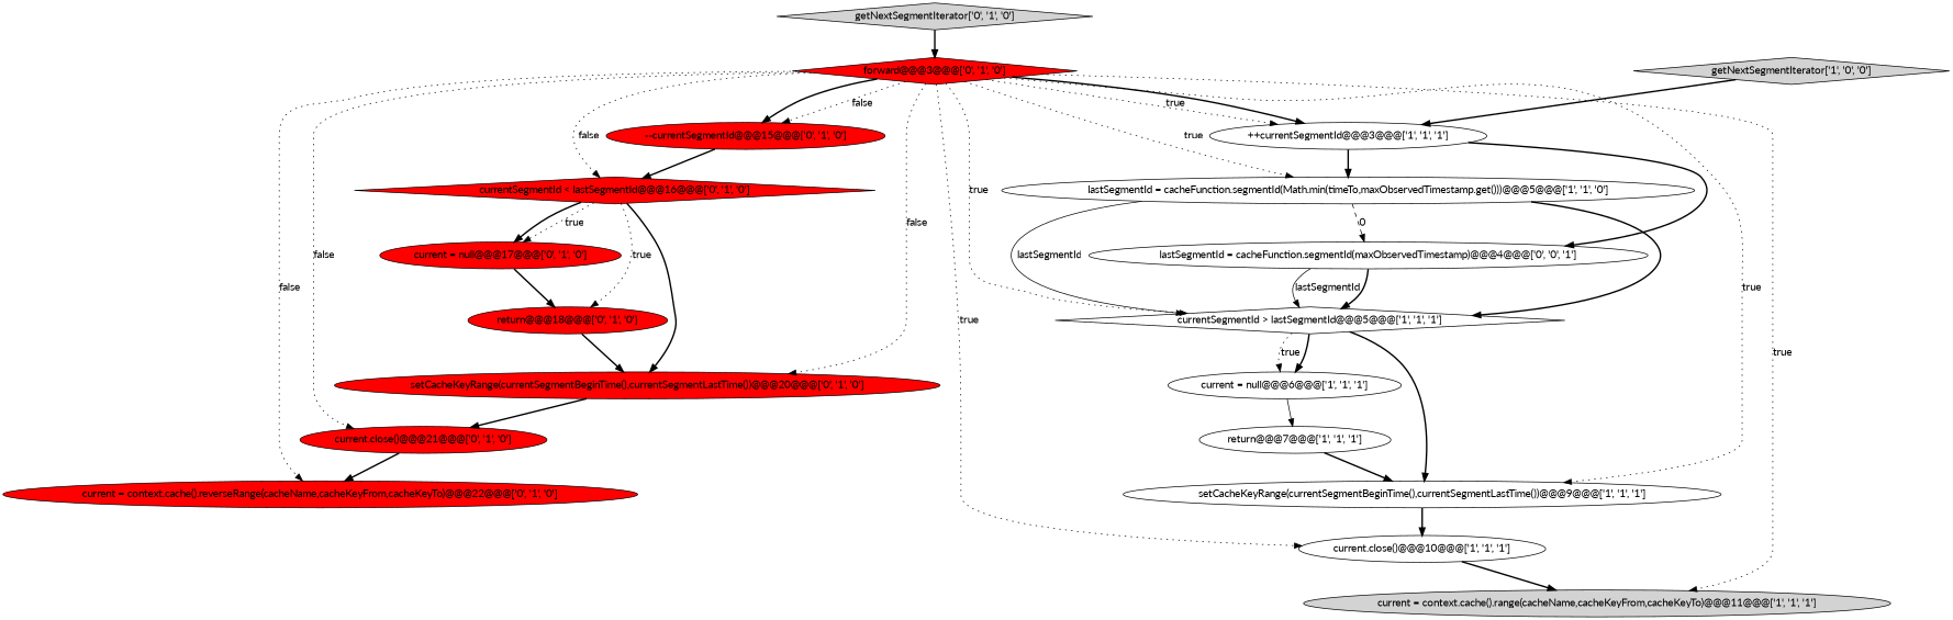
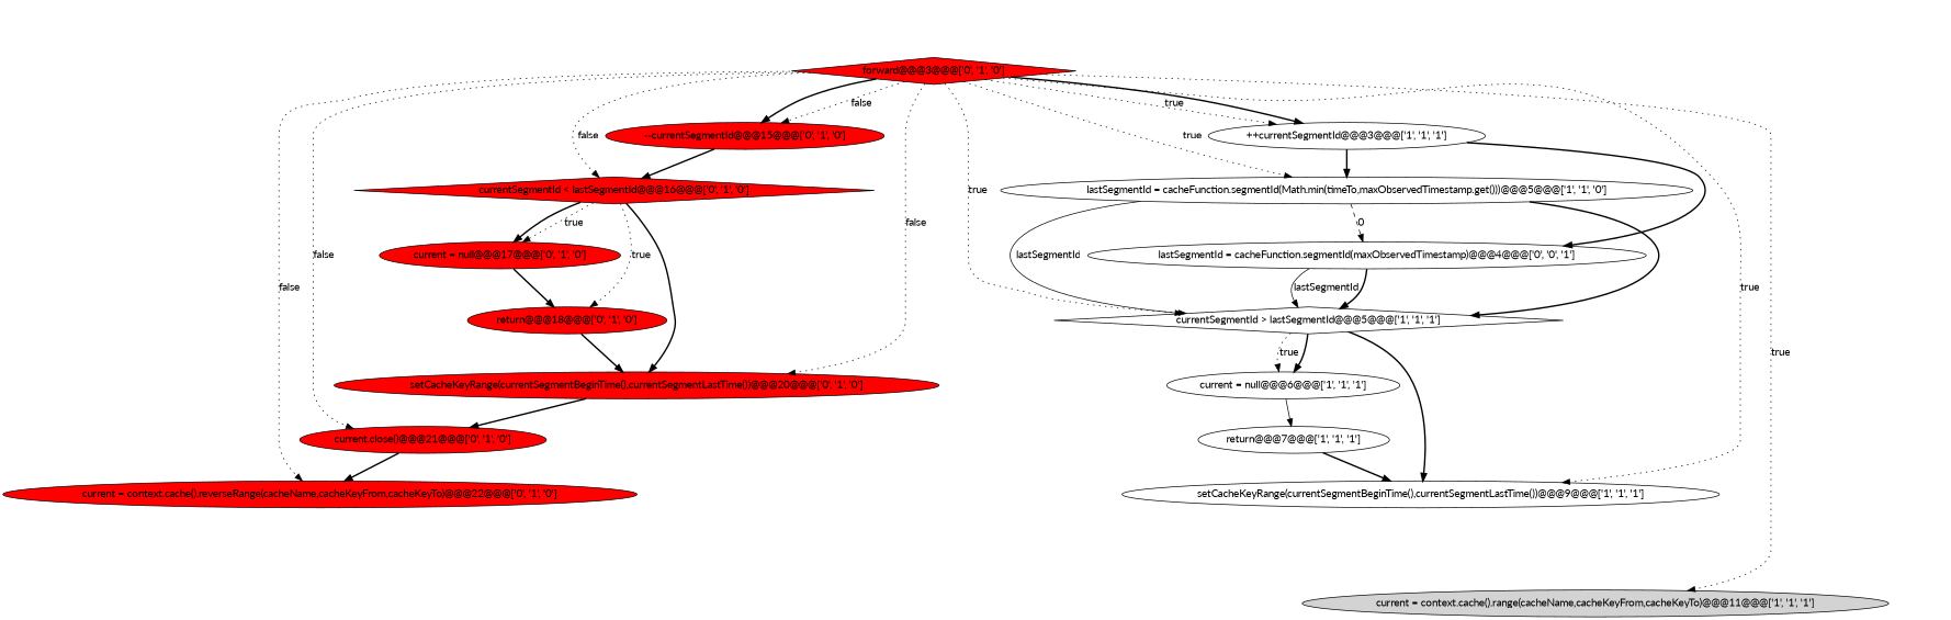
  digraph {
    fontname=Lato
    node [fillcolor=red fontname=Lato shape=ellipse style=filled]
    edge [fontname=Lato style=bold]
    n1 [label="current = null@@@17@@@['0', '1', '0']"]
    n2 [label="return@@@18@@@['0', '1', '0']"]
    n3 [label="setCacheKeyRange(currentSegmentBeginTime(),currentSegmentLastTime())@@@20@@@['0', '1', '0']"]
    n4 [fillcolor=white label="setCacheKeyRange(currentSegmentBeginTime(),currentSegmentLastTime())@@@9@@@['1', '1', '1']"]
-   n5 [fillcolor=white label="current.close()@@@10@@@['1', '1', '1']"]
    n6 [fillcolor=lightgray label="current = context.cache().range(cacheName,cacheKeyFrom,cacheKeyTo)@@@11@@@['1', '1', '1']"]
    n7 [fillcolor=white label="lastSegmentId = cacheFunction.segmentId(maxObservedTimestamp)@@@4@@@['0', '0', '1']"]
    n8 [fillcolor=white label="currentSegmentId > lastSegmentId@@@5@@@['1', '1', '1']" shape=diamond]
    n9 [fillcolor=white label="current = null@@@6@@@['1', '1', '1']"]
    n10 [label="current.close()@@@21@@@['0', '1', '0']"]
    n11 [label="current = context.cache().reverseRange(cacheName,cacheKeyFrom,cacheKeyTo)@@@22@@@['0', '1', '0']"]
    n12 [fillcolor=white label="return@@@7@@@['1', '1', '1']"]
-   n13 [fillcolor=lightgray label="getNextSegmentIterator['0', '1', '0']" shape=diamond]
    n14 [label="forward@@@3@@@['0', '1', '0']" shape=diamond]
    n15 [label="--currentSegmentId@@@15@@@['0', '1', '0']"]
    n16 [label="currentSegmentId < lastSegmentId@@@16@@@['0', '1', '0']" shape=diamond]
    n17 [fillcolor=white label="++currentSegmentId@@@3@@@['1', '1', '1']"]
    n18 [fillcolor=white label="lastSegmentId = cacheFunction.segmentId(Math.min(timeTo,maxObservedTimestamp.get()))@@@5@@@['1', '1', '0']"]
-   n19 [fillcolor=lightgray label="getNextSegmentIterator['1', '0', '0']" shape=diamond]
    n1 -> n2
    n2 -> n3
    n3 -> n10
-   n4 -> n5
-   n5 -> n6
    n7 -> n8 [label=lastSegmentId style=solid]
    n7 -> n8
    n8 -> n4
    n8 -> n9
    n8 -> n9 [label=true style=dotted]
    n9 -> n12 [style=solid]
    n10 -> n11
    n12 -> n4
-   n13 -> n14
    n14 -> n3 [label=false style=dotted]
    n14 -> n4 [label=true style=dotted]
-   n14 -> n5 [label=true style=dotted]
    n14 -> n6 [label=true style=dotted]
    n14 -> n8 [label=true style=dotted]
    n14 -> n10 [label=false style=dotted]
    n14 -> n11 [label=false style=dotted]
    n14 -> n15
    n14 -> n15 [label=false style=dotted]
    n14 -> n16 [label=false style=dotted]
    n14 -> n17 [label=true style=dotted]
    n14 -> n17
    n14 -> n18 [label=true style=dotted]
    n15 -> n16
    n16 -> n1 [label=true style=dotted]
    n16 -> n1
    n16 -> n2 [label=true style=dotted]
    n16 -> n3
    n17 -> n7
    n17 -> n18
    n18 -> n7 [label=0 style=dashed]
    n18 -> n8
    n18 -> n8 [label=lastSegmentId style=solid]
-   n19 -> n17
  }
